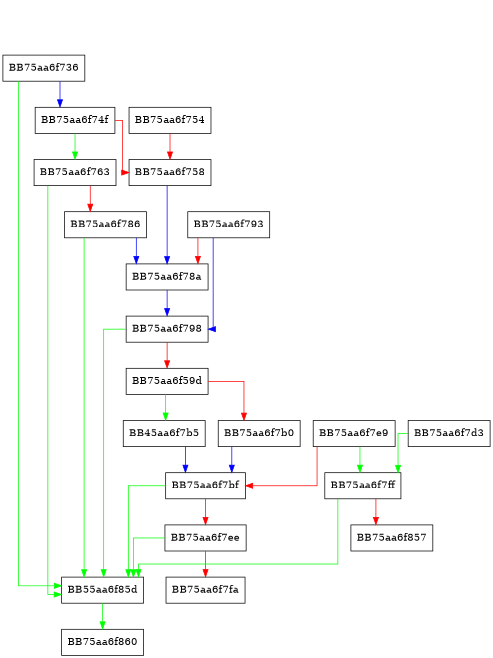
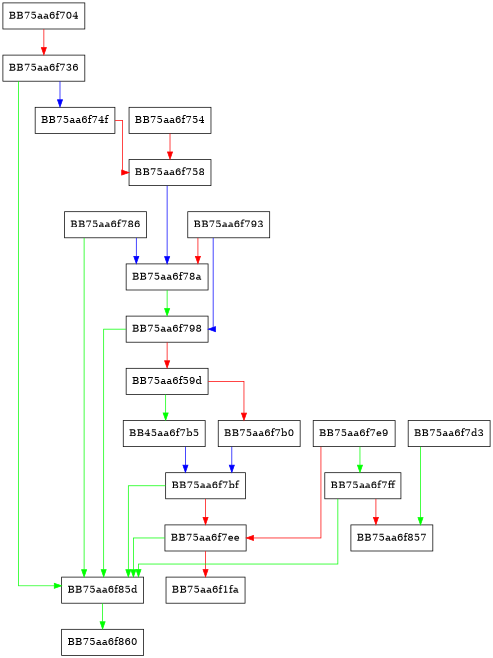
  digraph {
    splines=ortho
    node [shape=box]
    edge [color=green]
+   BB75aa6f704
    BB75aa6f736
-   BB75aa6f85d [label=BB55aa6f85d]
+   BB75aa6f85d
    BB75aa6f860
    BB75aa6f74f
-   BB75aa6f763
    BB75aa6f758
    BB75aa6f786
    BB75aa6f754
    BB75aa6f78a
    n11 [label=BB75aa6f798]
    n12 [label=BB75aa6f59d]
    BB75aa6f793
    n14 [label=BB45aa6f7b5]
    BB75aa6f7b0
    BB75aa6f7bf
    BB75aa6f7ee
    BB75aa6f7d3
    BB75aa6f7ff
    BB75aa6f857
    BB75aa6f7e9
-   BB75aa6f7fa
+   BB75aa6f7fa [label=BB75aa6f1fa]
+   BB75aa6f704 -> BB75aa6f736 [color=red]
    BB75aa6f736 -> BB75aa6f85d
    BB75aa6f736 -> BB75aa6f74f [color=blue]
    BB75aa6f85d -> BB75aa6f860
-   BB75aa6f74f -> BB75aa6f763
    BB75aa6f74f -> BB75aa6f758 [color=red]
-   BB75aa6f763 -> BB75aa6f85d
-   BB75aa6f763 -> BB75aa6f786 [color=red]
    BB75aa6f758 -> BB75aa6f78a [color=blue]
    BB75aa6f786 -> BB75aa6f85d
    BB75aa6f786 -> BB75aa6f78a [color=blue]
    BB75aa6f754 -> BB75aa6f758 [color=red]
-   BB75aa6f78a -> n11 [color=blue]
+   BB75aa6f78a -> n11
    n11 -> BB75aa6f85d
    n11 -> n12 [color=red]
    n12 -> n14
    n12 -> BB75aa6f7b0 [color=red]
    BB75aa6f793 -> BB75aa6f78a [color=red]
    BB75aa6f793 -> n11 [color=blue]
    n14 -> BB75aa6f7bf [color=blue]
    BB75aa6f7b0 -> BB75aa6f7bf [color=blue]
    BB75aa6f7bf -> BB75aa6f85d
    BB75aa6f7bf -> BB75aa6f7ee [color=red]
    BB75aa6f7ee -> BB75aa6f85d
    BB75aa6f7ee -> BB75aa6f7fa [color=red]
-   BB75aa6f7d3 -> BB75aa6f7ff
+   BB75aa6f7d3 -> BB75aa6f857
    BB75aa6f7ff -> BB75aa6f85d
    BB75aa6f7ff -> BB75aa6f857 [color=red]
-   BB75aa6f7e9 -> BB75aa6f7bf [color=red]
+   BB75aa6f7e9 -> BB75aa6f7ee [color=red]
    BB75aa6f7e9 -> BB75aa6f7ff
  }
